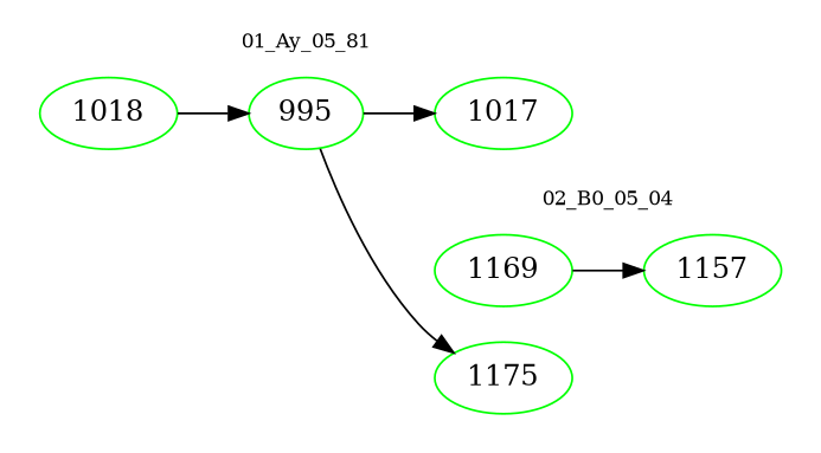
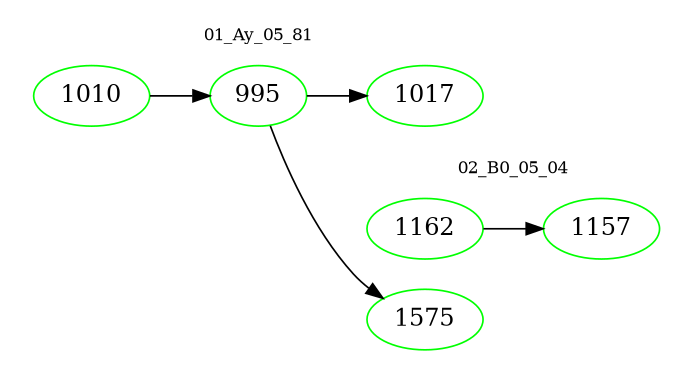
  digraph {
    rankdir=LR
    node [color=green]
    edge [color=black]
-   n1 [label=1018]
+   n1 [label=1010]
    n2 [label=995]
    n3 [label=1017]
-   n4 [label=1169]
+   n4 [label=1162]
    n5 [label=1157]
-   n6 [label=1175]
+   n6 [label=1575]
    subgraph cluster_1 {
      color=white
      fontsize=10
      label="01_Ay_05_81"
      n1
      n2
      n3
    }
    subgraph cluster_2 {
      color=white
      fontsize=10
      label="02_B0_05_04"
      n4
      n5
      n6
    }
    n1 -> n2
    n2 -> n3
    n2 -> n6
    n4 -> n5
  }
